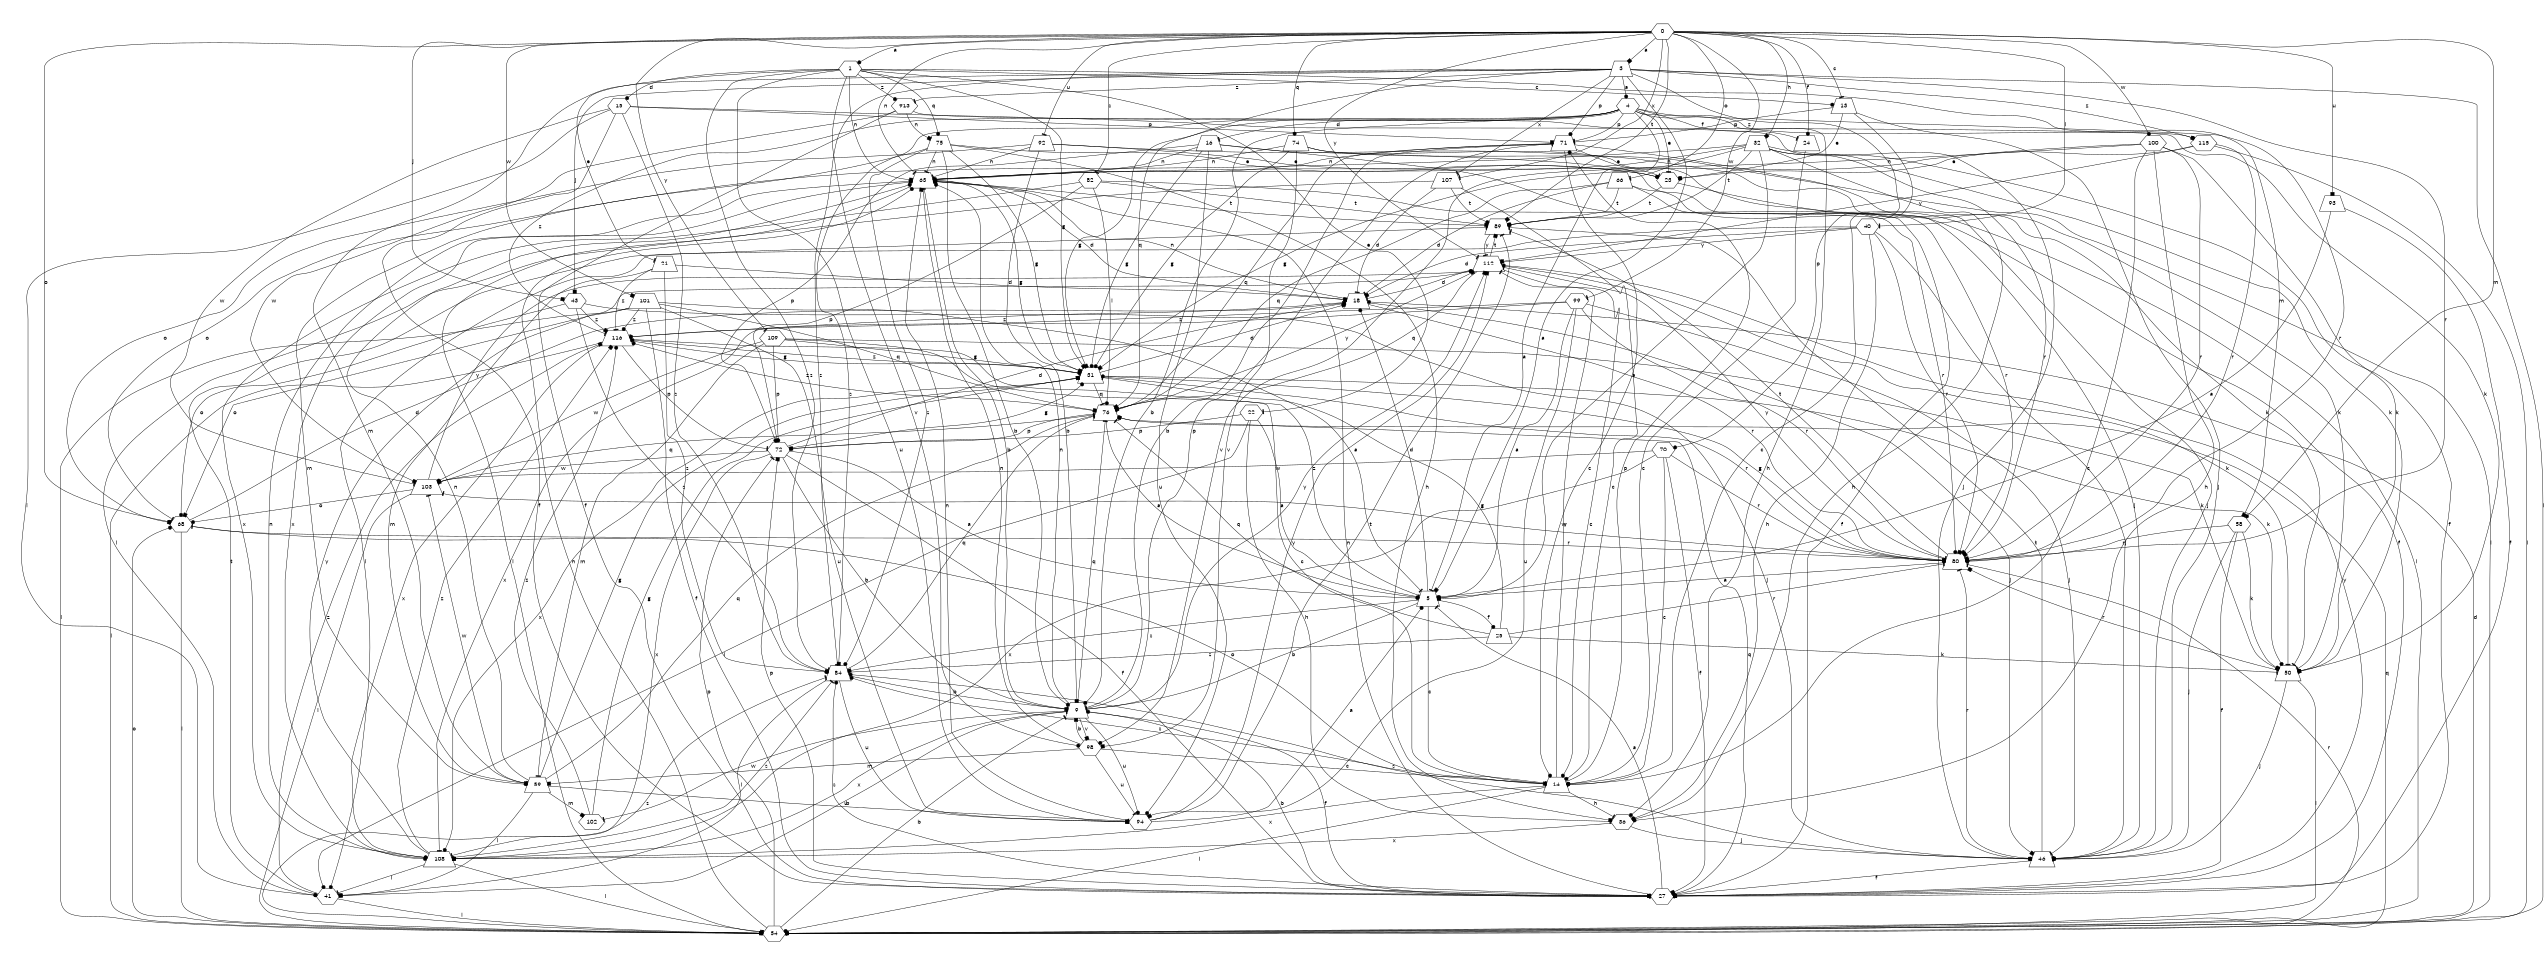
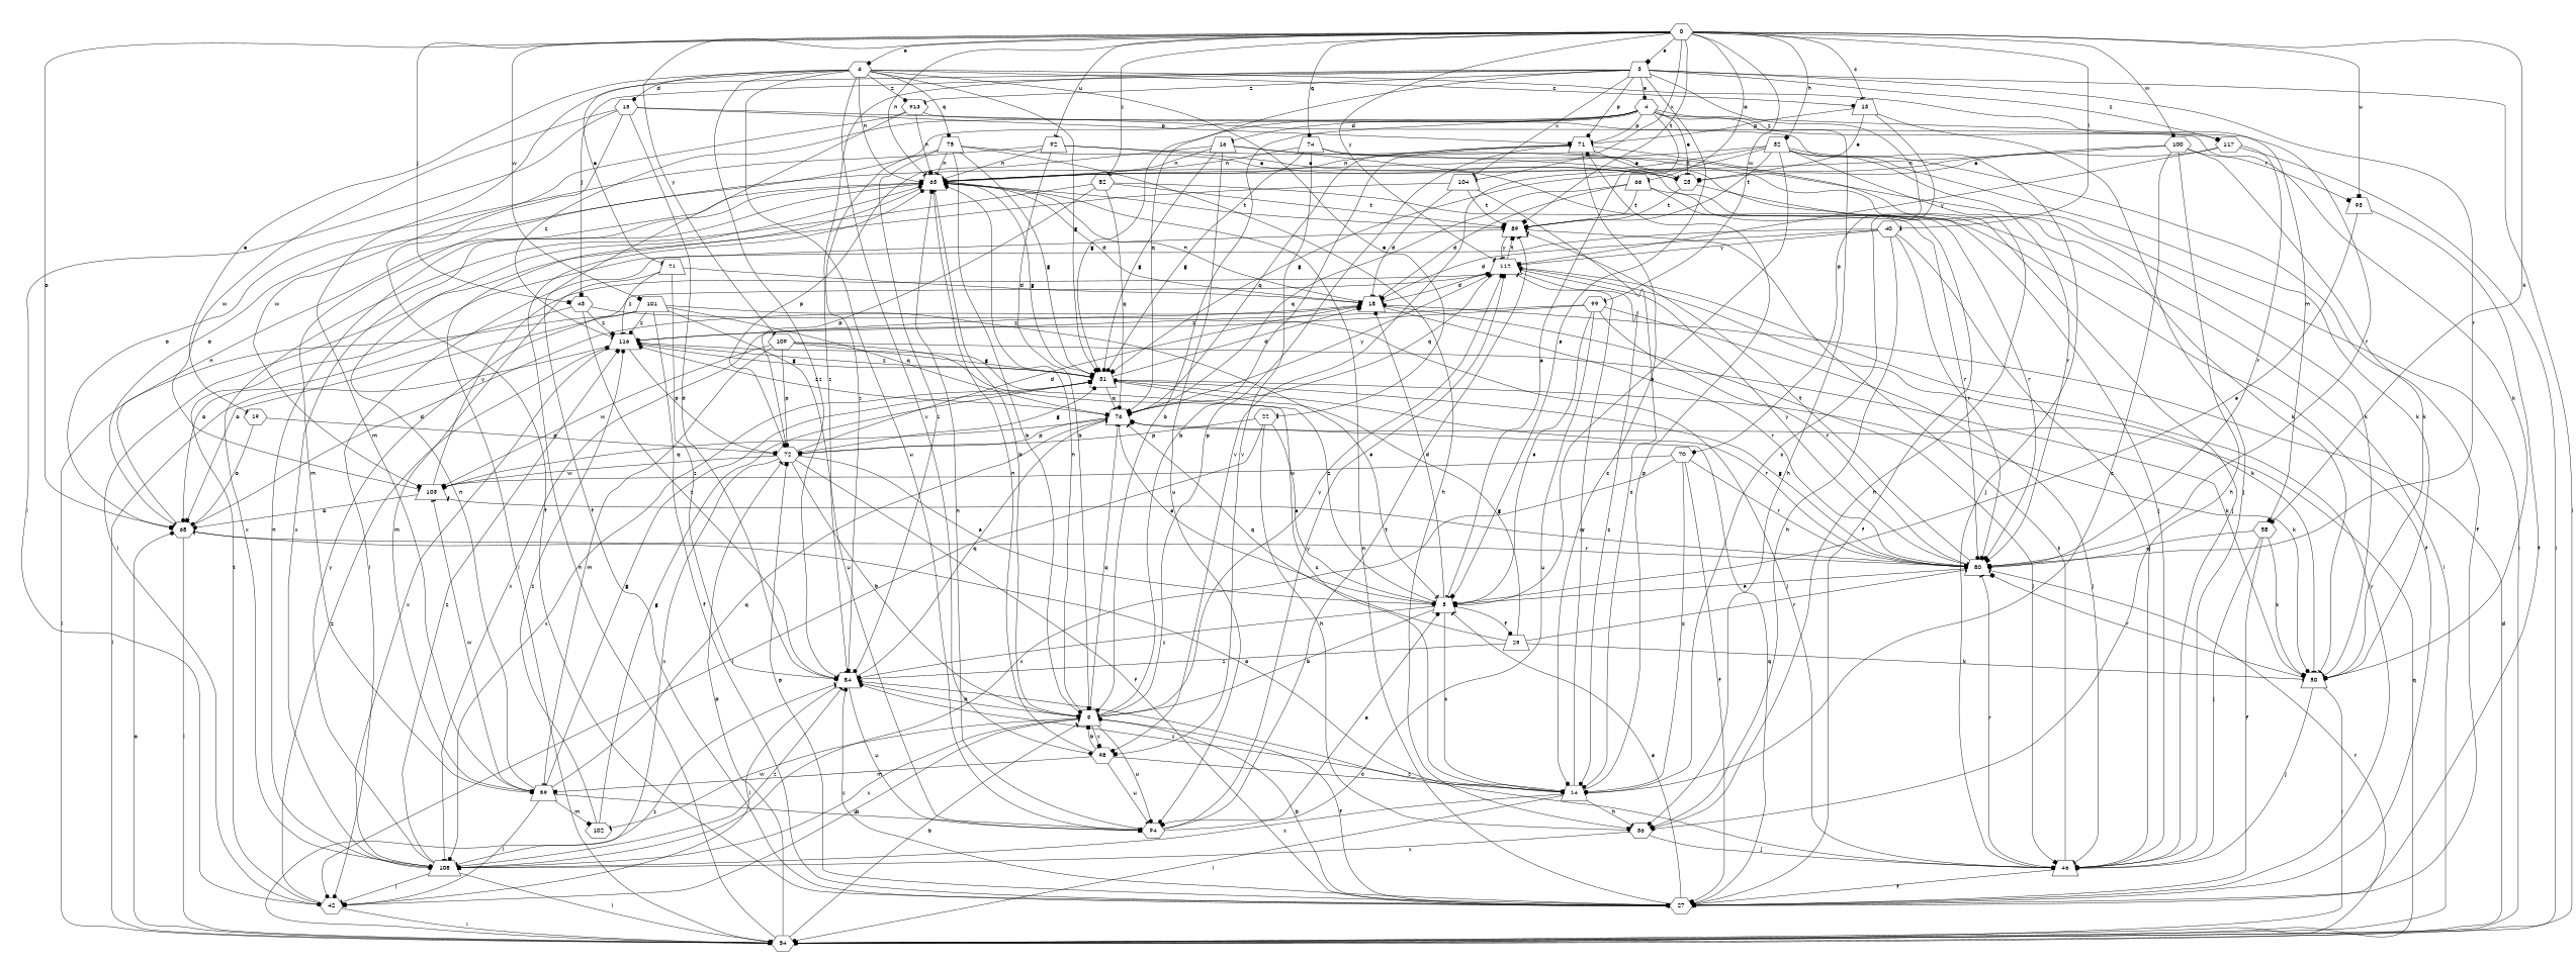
  strict digraph {
    fontname=Lato
    node [fontname=Lato shape=trapezium]
    edge [arrowhead=tee fontname=Lato]
    0 [shape=hexagon]
-   1 [shape=hexagon]
+   1 [shape=hexagon label=6]
    3
    13
-   24
    32
    40 [shape=hexagon]
    43 [shape=hexagon]
    58 [shape=hexagon]
    63
    66
    68 [shape=hexagon]
    74
    82 [shape=hexagon]
    89
    92
    93
    99 [shape=hexagon]
    100 [shape=hexagon]
    101
-   104 [label=107]
+   104
    109 [shape=hexagon]
    112
    15 [shape=hexagon]
+   19 [shape=hexagon]
    21
    22 [shape=hexagon]
    31
    75
    84
    94 [shape=hexagon]
    98 [shape=hexagon]
    n33 [label=913 shape=hexagon]
    4 [shape=hexagon]
    5
    54 [shape=hexagon]
    59
    70 [shape=hexagon]
    71
    76
    80
-   115 [shape=hexagon]
+   115 [shape=hexagon label=117]
    23 [shape=hexagon]
    14
    46
    36 [shape=hexagon]
    27 [shape=hexagon]
    50
    18
-   41 [shape=hexagon]
+   41 [shape=hexagon label=42]
    116
    9
    108
    72 [shape=hexagon]
    103
    16
    25
    102 [shape=hexagon]
    0 -> 1 [arrowhead=dot label=a]
    0 -> 3 [arrowhead=box label=a]
    0 -> 13 [label=c]
-   0 -> 24 [arrowhead=dot label=f]
    0 -> 32 [arrowhead=box label=h]
    0 -> 40 [label=i]
    0 -> 43 [arrowhead=box label=j]
-   0 -> 58 [arrowhead=dot label=m]
+   0 -> 58 [arrowhead=dot label=k]
    0 -> 63 [label=n]
    0 -> 66 [label=o]
    0 -> 68 [arrowhead=dot label=o]
    0 -> 74 [arrowhead=dot label=q]
    0 -> 82 [label=s]
    0 -> 89 [arrowhead=box label=t]
    0 -> 92 [label=u]
    0 -> 93 [arrowhead=box label=u]
    0 -> 99 [label=w]
    0 -> 100 [arrowhead=dot label=w]
    0 -> 101 [arrowhead=box label=w]
    0 -> 104 [label=x]
    0 -> 109 [label=y]
    0 -> 112 [label=y]
    1 -> 13 [arrowhead=dot label=c]
    1 -> 58 [arrowhead=box label=m]
    1 -> 63 [arrowhead=box label=n]
    1 -> 15 [arrowhead=dot label=d]
+   1 -> 19 [label=e]
    1 -> 21 [label=e]
    1 -> 22 [label=e]
    1 -> 31 [arrowhead=box label=g]
    1 -> 75 [arrowhead=dot label=q]
    1 -> 84 [label=s]
    1 -> 94 [arrowhead=box label=u]
    1 -> 98 [arrowhead=dot label=v]
    1 -> n33 [arrowhead=dot label=z]
    3 -> 43 [arrowhead=box label=j]
    3 -> 104 [label=x]
    3 -> 84 [label=s]
    3 -> n33 [label=z]
    3 -> 4 [arrowhead=dot label=a]
    3 -> 5 [arrowhead=box label=a]
    3 -> 54 [arrowhead=dot label=l]
    3 -> 59 [label=m]
    3 -> 70 [arrowhead=dot label=p]
    3 -> 71 [arrowhead=dot label=p]
    3 -> 76 [arrowhead=box label=q]
    3 -> 80 [arrowhead=box label=r]
    3 -> 115 [arrowhead=box label=z]
    13 -> 71 [label=p]
    13 -> 23 [arrowhead=dot label=e]
    13 -> 14 [label=c]
    13 -> 46 [arrowhead=dot label=j]
-   24 -> 14 [arrowhead=dot label=c]
    32 -> 63 [label=n]
    32 -> 68 [label=o]
    32 -> 89 [arrowhead=dot label=t]
    32 -> 98 [arrowhead=dot label=v]
    32 -> 5 [arrowhead=box label=a]
    32 -> 80 [arrowhead=box label=r]
    32 -> 36 [arrowhead=dot label=h]
    32 -> 27 [arrowhead=box label=f]
    32 -> 50 [arrowhead=box label=k]
    40 -> 112 [label=y]
    40 -> 80 [arrowhead=box label=r]
    40 -> 46 [arrowhead=box label=j]
    40 -> 36 [arrowhead=dot label=h]
    40 -> 18 [arrowhead=box label=d]
    40 -> 41 [arrowhead=dot label=i]
    43 -> 68 [arrowhead=dot label=o]
    43 -> 84 [arrowhead=dot label=s]
    43 -> 46 [arrowhead=box label=j]
    43 -> 116 [arrowhead=box label=z]
-   58 -> 80 [arrowhead=dot label=r]
+   58 -> 80 [arrowhead=dot label=c]
    58 -> 46 [label=j]
    58 -> 27 [arrowhead=box label=f]
    58 -> 50 [arrowhead=box label=k]
    63 -> 89 [label=t]
    63 -> 31 [arrowhead=dot label=g]
    63 -> 54 [label=l]
    63 -> 18 [arrowhead=box label=d]
    63 -> 9 [label=b]
    63 -> 108 [arrowhead=dot label=x]
    66 -> 89 [arrowhead=dot label=t]
    66 -> 76 [arrowhead=box label=q]
    66 -> 80 [arrowhead=box label=r]
    66 -> 27 [label=f]
    66 -> 18 [label=d]
+   68 -> 63 [arrowhead=dot label=n]
    68 -> 54 [arrowhead=dot label=l]
    68 -> 80 [arrowhead=box label=r]
    68 -> 18 [arrowhead=box label=d]
    74 -> 63 [label=n]
    74 -> 31 [arrowhead=dot label=g]
    74 -> 98 [arrowhead=box label=v]
    74 -> 54 [arrowhead=box label=l]
    74 -> 46 [label=j]
    82 -> 89 [arrowhead=box label=t]
-   82 -> 76 [arrowhead=dot label=i]
+   82 -> 76 [arrowhead=dot label=q]
    82 -> 80 [arrowhead=dot label=r]
    82 -> 108 [arrowhead=dot label=x]
    82 -> 72 [arrowhead=box label=p]
    89 -> 112 [label=y]
    92 -> 63 [label=n]
    92 -> 68 [arrowhead=box label=o]
    92 -> 23 [arrowhead=dot label=e]
    92 -> 50 [label=k]
    92 -> 9 [arrowhead=box label=b]
    93 -> 5 [arrowhead=dot label=a]
    93 -> 27 [arrowhead=box label=f]
    99 -> 94 [arrowhead=box label=u]
    99 -> 5 [arrowhead=dot label=a]
    99 -> 80 [label=r]
    99 -> 46 [label=j]
    99 -> 116 [arrowhead=dot label=z]
    99 -> 108 [label=x]
    100 -> 63 [arrowhead=dot label=n]
    100 -> 31 [arrowhead=box label=g]
-   100 -> 80 [arrowhead=box label=r]
+   100 -> 93 [arrowhead=box label=r]
    100 -> 14 [arrowhead=dot label=c]
    100 -> 36 [arrowhead=dot label=h]
    100 -> 50 [label=k]
    101 -> 68 [arrowhead=box label=o]
    101 -> 94 [arrowhead=box label=u]
    101 -> 5 [label=a]
    101 -> 54 [arrowhead=box label=l]
    101 -> 76 [arrowhead=box label=q]
    101 -> 27 [arrowhead=box label=f]
    101 -> 116 [arrowhead=dot label=z]
    104 -> 89 [arrowhead=dot label=t]
    104 -> 14 [arrowhead=dot label=c]
    104 -> 18 [label=d]
    104 -> 41 [arrowhead=dot label=i]
    109 -> 31 [label=g]
    109 -> 59 [label=m]
    109 -> 14 [label=c]
    109 -> 50 [arrowhead=box label=k]
    109 -> 72 [arrowhead=dot label=p]
    109 -> 103 [arrowhead=dot label=w]
    112 -> 89 [arrowhead=box label=t]
    112 -> 76 [arrowhead=box label=q]
    112 -> 14 [arrowhead=dot label=c]
    112 -> 50 [label=k]
    112 -> 18 [label=d]
-   15 -> 84 [arrowhead=box label=s]
+   15 -> 84 [arrowhead=box label=d]
    15 -> 71 [arrowhead=box label=p]
    15 -> 27 [arrowhead=dot label=f]
    15 -> 50 [arrowhead=dot label=k]
    15 -> 41 [arrowhead=dot label=i]
    15 -> 103 [label=w]
+   19 -> 68 [arrowhead=dot label=o]
+   19 -> 72 [arrowhead=box label=p]
    21 -> 84 [arrowhead=dot label=s]
    21 -> 59 [arrowhead=box label=m]
    21 -> 18 [arrowhead=box label=d]
    21 -> 116 [label=z]
    22 -> 5 [label=a]
    22 -> 36 [label=h]
    22 -> 41 [arrowhead=dot label=i]
    22 -> 72 [arrowhead=box label=p]
    31 -> 76 [label=q]
    31 -> 80 [label=r]
    31 -> 50 [arrowhead=dot label=k]
    31 -> 18 [arrowhead=box label=d]
    31 -> 116 [arrowhead=dot label=z]
    31 -> 108 [arrowhead=dot label=x]
    75 -> 63 [label=n]
    75 -> 31 [arrowhead=box label=g]
    75 -> 84 [arrowhead=dot label=s]
    75 -> 59 [arrowhead=dot label=m]
-   75 -> 23 [arrowhead=dot label=e]
+   75 -> 23 [label=e]
    75 -> 36 [arrowhead=box label=h]
    75 -> 9 [arrowhead=dot label=b]
    84 -> 94 [label=u]
    84 -> 76 [label=q]
    84 -> 41 [arrowhead=box label=i]
    84 -> 9 [label=b]
    94 -> 63 [arrowhead=box label=n]
    94 -> 89 [label=t]
    94 -> 112 [arrowhead=box label=y]
    94 -> 5 [arrowhead=dot label=a]
    98 -> 63 [label=n]
    98 -> 94 [label=u]
    98 -> 59 [arrowhead=box label=m]
    98 -> 14 [arrowhead=box label=c]
    98 -> 9 [arrowhead=box label=b]
-   n33 -> 75 [arrowhead=box label=n]
+   n33 -> 63 [arrowhead=box label=n]
    n33 -> 46 [arrowhead=dot label=j]
    n33 -> 27 [label=f]
    n33 -> 103 [arrowhead=box label=w]
-   4 -> 24 [label=f]
    4 -> 31 [arrowhead=box label=g]
    4 -> 84 [arrowhead=box label=s]
    4 -> 5 [label=a]
    4 -> 71 [label=p]
    4 -> 80 [label=r]
    4 -> 115 [arrowhead=dot label=z]
    4 -> 23 [label=e]
    4 -> 36 [arrowhead=dot label=h]
    4 -> 116 [label=z]
    4 -> 9 [arrowhead=dot label=b]
    4 -> 16 [label=d]
    5 -> 84 [arrowhead=box label=s]
    5 -> 14 [label=c]
    5 -> 18 [arrowhead=dot label=d]
    5 -> 116 [label=z]
    5 -> 9 [label=b]
    5 -> 25 [arrowhead=dot label=f]
    54 -> 63 [arrowhead=dot label=n]
    54 -> 68 [arrowhead=dot label=o]
    54 -> 84 [label=s]
    54 -> 76 [arrowhead=dot label=q]
    54 -> 80 [label=r]
    54 -> 18 [arrowhead=dot label=d]
    54 -> 9 [label=b]
    54 -> 72 [label=p]
    59 -> 63 [arrowhead=dot label=n]
    59 -> 31 [arrowhead=box label=g]
    59 -> 94 [label=u]
    59 -> 76 [label=q]
    59 -> 41 [arrowhead=box label=i]
    59 -> 103 [label=w]
    59 -> 102 [arrowhead=box label=m]
    70 -> 80 [arrowhead=dot label=r]
    70 -> 14 [arrowhead=dot label=c]
    70 -> 27 [arrowhead=box label=f]
    70 -> 108 [arrowhead=dot label=x]
    70 -> 103 [label=w]
    71 -> 63 [label=n]
    71 -> 76 [label=q]
    71 -> 23 [label=e]
    71 -> 14 [arrowhead=dot label=c]
    71 -> 50 [label=k]
    71 -> 9 [label=b]
    76 -> 112 [arrowhead=box label=y]
    76 -> 5 [arrowhead=dot label=a]
    76 -> 116 [arrowhead=dot label=z]
    76 -> 72 [arrowhead=dot label=p]
    80 -> 89 [label=t]
    80 -> 112 [label=y]
    80 -> 31 [arrowhead=dot label=g]
    80 -> 5 [arrowhead=box label=a]
    80 -> 103 [label=w]
    115 -> 112 [arrowhead=box label=y]
    115 -> 54 [label=l]
    115 -> 80 [arrowhead=dot label=r]
    115 -> 23 [arrowhead=box label=e]
    23 -> 89 [arrowhead=box label=t]
    23 -> 54 [arrowhead=dot label=l]
    14 -> 68 [label=o]
    14 -> 112 [label=y]
    14 -> 84 [arrowhead=dot label=s]
    14 -> 54 [arrowhead=dot label=l]
    14 -> 71 [arrowhead=dot label=p]
    14 -> 36 [label=h]
    14 -> 108 [arrowhead=box label=x]
    46 -> 89 [label=t]
    46 -> 84 [arrowhead=dot label=s]
    46 -> 80 [label=r]
    46 -> 27 [label=f]
    36 -> 46 [arrowhead=dot label=j]
    36 -> 108 [arrowhead=box label=x]
    27 -> 63 [arrowhead=box label=n]
    27 -> 112 [arrowhead=dot label=y]
    27 -> 84 [arrowhead=dot label=s]
    27 -> 5 [label=a]
    27 -> 76 [arrowhead=box label=q]
    27 -> 9 [arrowhead=dot label=b]
    27 -> 72 [arrowhead=box label=p]
    50 -> 54 [arrowhead=dot label=l]
    50 -> 80 [arrowhead=box label=r]
    50 -> 46 [label=j]
    18 -> 63 [arrowhead=box label=n]
    18 -> 80 [arrowhead=box label=r]
    18 -> 46 [arrowhead=box label=j]
    18 -> 116 [label=z]
    41 -> 89 [label=t]
    41 -> 54 [arrowhead=dot label=l]
    41 -> 116 [arrowhead=box label=z]
    41 -> 9 [label=b]
    116 -> 31 [arrowhead=dot label=g]
    116 -> 54 [arrowhead=box label=l]
    116 -> 108 [arrowhead=dot label=x]
    116 -> 72 [label=p]
    9 -> 63 [arrowhead=dot label=n]
    9 -> 112 [arrowhead=box label=y]
    9 -> 94 [arrowhead=dot label=u]
    9 -> 98 [arrowhead=box label=v]
    9 -> 71 [label=p]
    9 -> 76 [label=q]
    9 -> 27 [label=f]
    9 -> 108 [label=x]
    9 -> 102 [label=w]
    108 -> 63 [arrowhead=box label=n]
    108 -> 112 [arrowhead=dot label=y]
    108 -> 84 [label=s]
    108 -> 54 [arrowhead=box label=l]
    108 -> 41 [label=i]
    108 -> 116 [arrowhead=box label=z]
    72 -> 31 [arrowhead=dot label=g]
    72 -> 5 [arrowhead=dot label=a]
    72 -> 27 [arrowhead=box label=f]
    72 -> 18 [label=d]
    72 -> 9 [arrowhead=box label=b]
    72 -> 108 [label=x]
    72 -> 103 [arrowhead=box label=w]
    103 -> 68 [arrowhead=dot label=o]
    103 -> 112 [arrowhead=dot label=y]
-   103 -> 54 [arrowhead=box label=l]
    103 -> 76 [label=q]
    16 -> 63 [arrowhead=box label=n]
    16 -> 31 [arrowhead=dot label=g]
    16 -> 94 [arrowhead=dot label=u]
    16 -> 46 [arrowhead=dot label=j]
    16 -> 27 [arrowhead=dot label=f]
    16 -> 72 [arrowhead=dot label=p]
    25 -> 31 [label=g]
    25 -> 84 [label=s]
    25 -> 76 [label=q]
    25 -> 80 [label=r]
    25 -> 50 [label=k]
    102 -> 31 [arrowhead=box label=g]
    102 -> 116 [arrowhead=dot label=z]
  }
